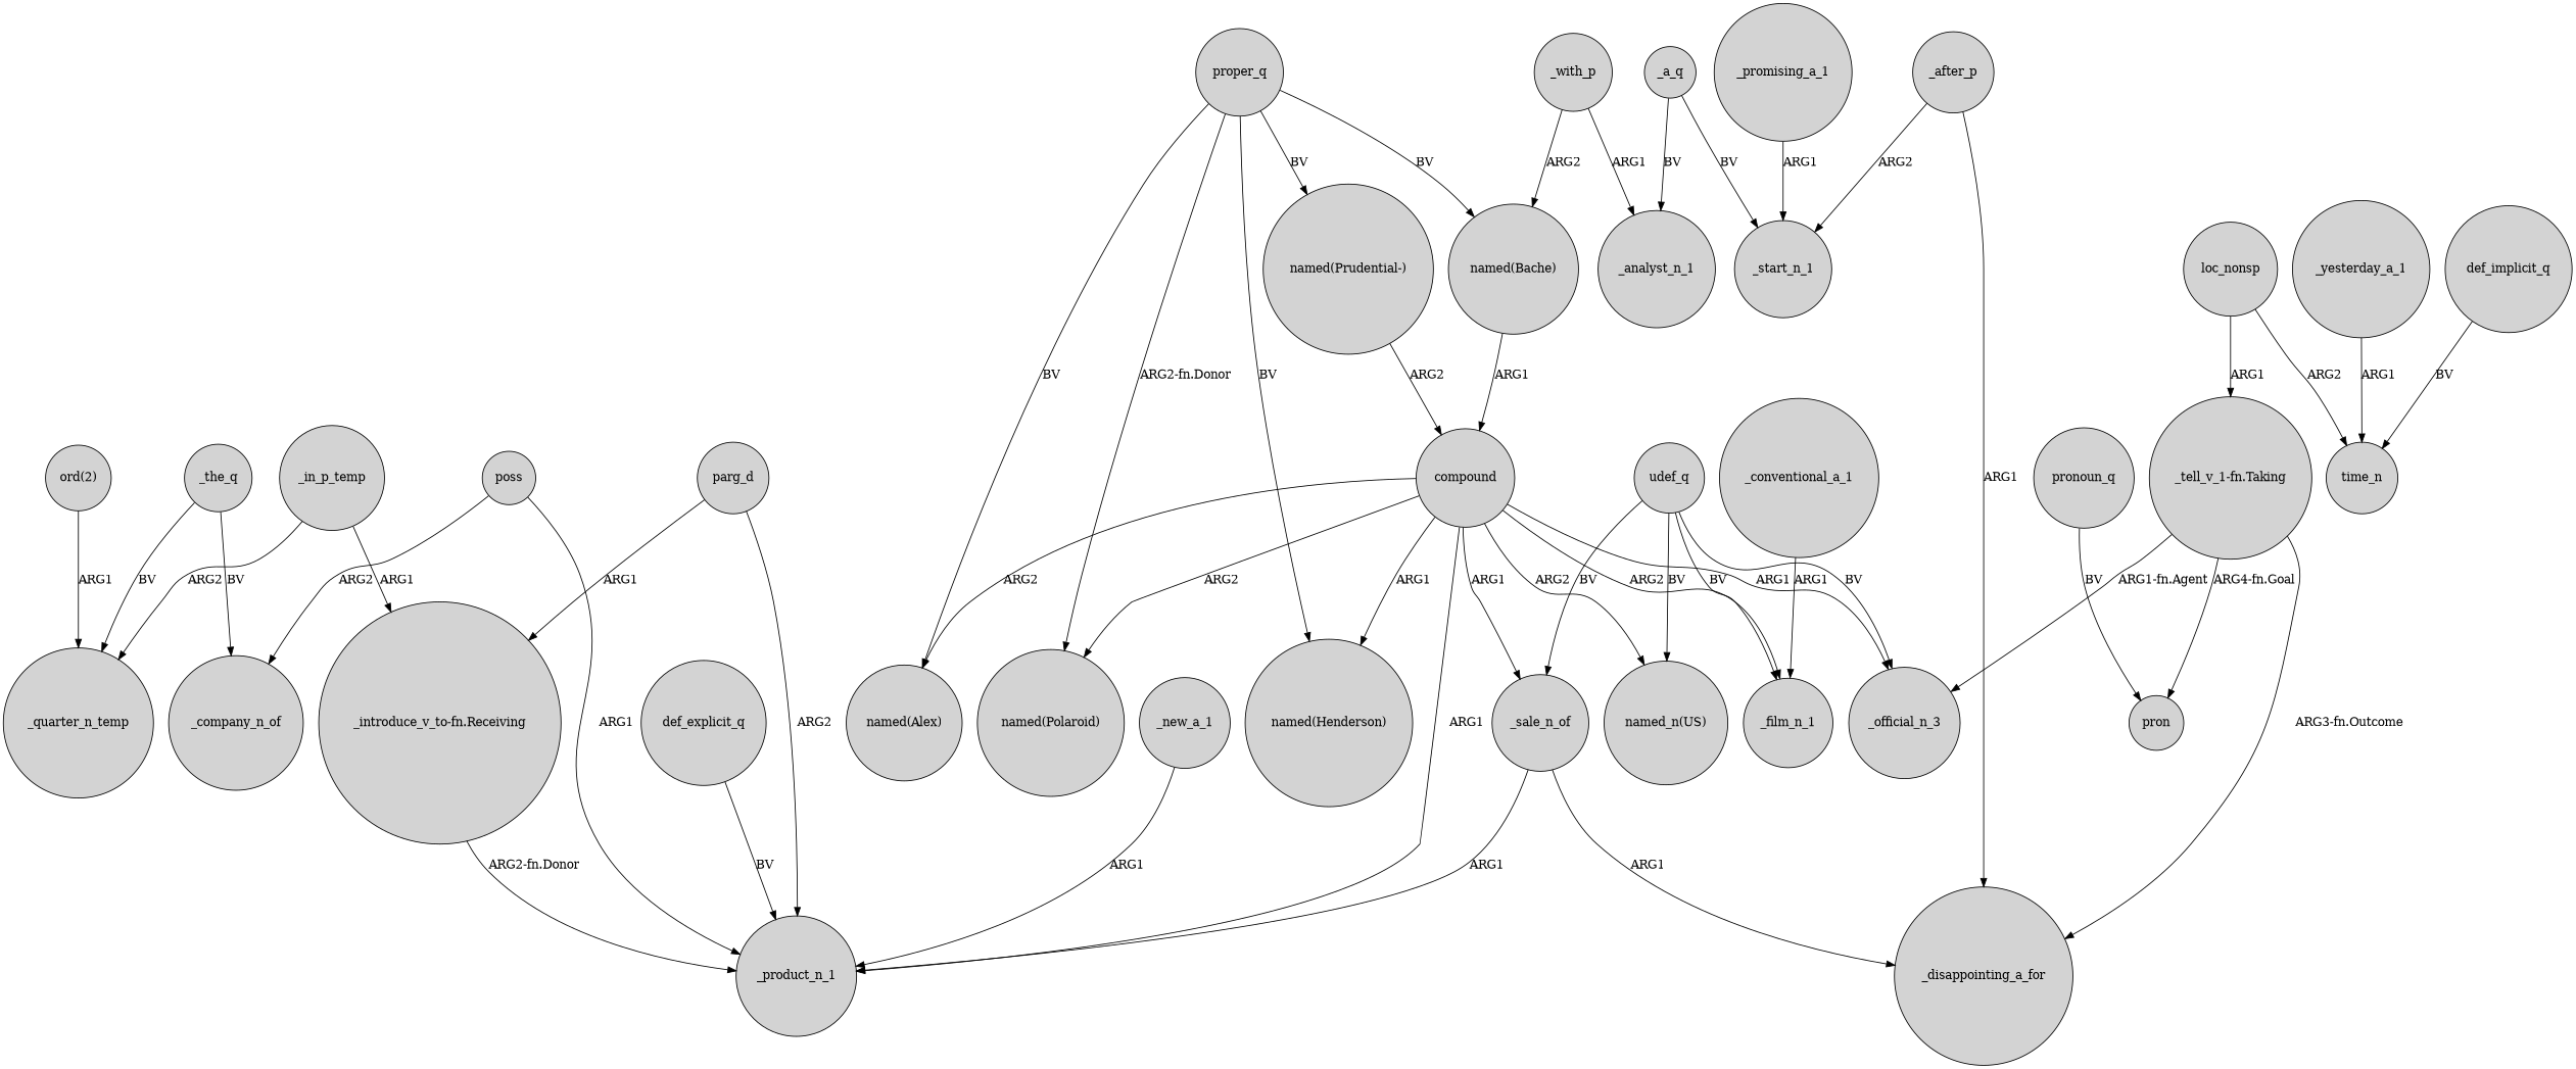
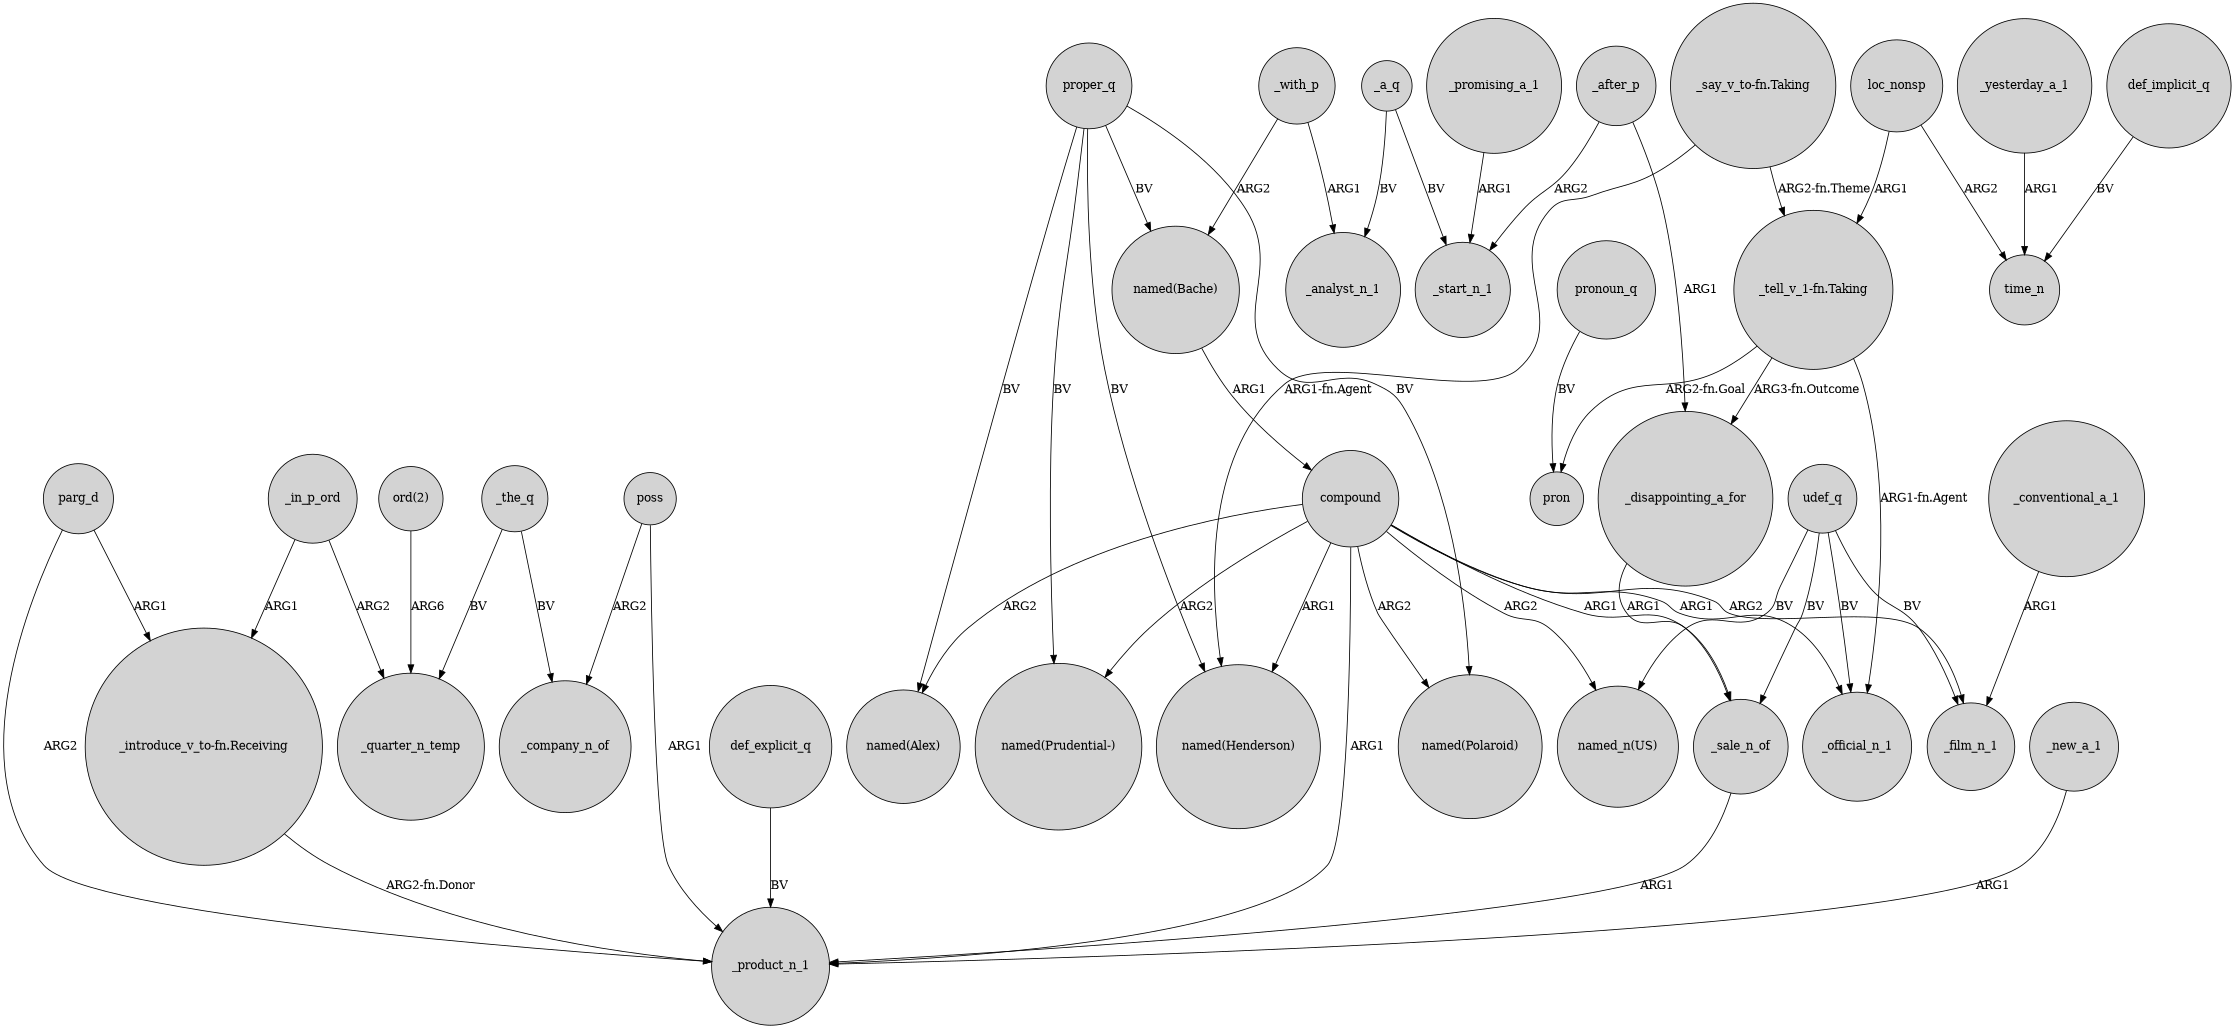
  digraph {
    node [shape=circle style=filled]
    parg_d
    _product_n_1
    "_introduce_v_to-fn.Receiving"
    def_explicit_q
-   _in_p_temp
+   _in_p_temp [label=_in_p_ord]
    _quarter_n_temp
    n7 [label="_tell_v_1-fn.Taking"]
+   "_say_v_to-fn.Taking"
    "named(Henderson)"
-   _official_n_1 [label=_official_n_3]
+   _official_n_1
    _disappointing_a_for
    pron
    _sale_n_of
    proper_q
    "named(Polaroid)"
    "named(Alex)"
    "named(Bache)"
    "named(Prudential-)"
    compound
    _film_n_1
    "named_n(US)"
    _after_p
    _start_n_1
    _the_q
    _company_n_of
    _with_p
    _analyst_n_1
    _yesterday_a_1
    time_n
    udef_q
    _new_a_1
    _a_q
    pronoun_q
    poss
    loc_nonsp
    "ord(2)"
    _conventional_a_1
    def_implicit_q
    _promising_a_1
    parg_d -> _product_n_1 [label=ARG2]
    parg_d -> "_introduce_v_to-fn.Receiving" [label=ARG1]
    "_introduce_v_to-fn.Receiving" -> _product_n_1 [label="ARG2-fn.Donor"]
    def_explicit_q -> _product_n_1 [label=BV]
    _in_p_temp -> "_introduce_v_to-fn.Receiving" [label=ARG1]
    _in_p_temp -> _quarter_n_temp [label=ARG2]
    n7 -> _official_n_1 [label="ARG1-fn.Agent"]
    n7 -> _disappointing_a_for [label="ARG3-fn.Outcome"]
-   n7 -> pron [label="ARG4-fn.Goal"]
-   _sale_n_of -> _disappointing_a_for [label=ARG1]
+   n7 -> pron [label="ARG2-fn.Goal"]
+   "_say_v_to-fn.Taking" -> n7 [label="ARG2-fn.Theme"]
+   "_say_v_to-fn.Taking" -> "named(Henderson)" [label="ARG1-fn.Agent"]
+   _disappointing_a_for -> _sale_n_of [label=ARG1]
    _sale_n_of -> _product_n_1 [label=ARG1]
    proper_q -> "named(Henderson)" [label=BV]
-   proper_q -> "named(Polaroid)" [label="ARG2-fn.Donor"]
+   proper_q -> "named(Polaroid)" [label=BV]
    proper_q -> "named(Alex)" [label=BV]
    proper_q -> "named(Bache)" [label=BV]
    proper_q -> "named(Prudential-)" [label=BV]
    "named(Bache)" -> compound [label=ARG1]
    compound -> _product_n_1 [label=ARG1]
    compound -> "named(Henderson)" [label=ARG1]
    compound -> _official_n_1 [label=ARG1]
    compound -> _sale_n_of [label=ARG1]
    compound -> "named(Polaroid)" [label=ARG2]
    compound -> "named(Alex)" [label=ARG2]
-   "named(Prudential-)" -> compound [label=ARG2]
+   compound -> "named(Prudential-)" [label=ARG2]
    compound -> _film_n_1 [label=ARG2]
    compound -> "named_n(US)" [label=ARG2]
    _after_p -> _disappointing_a_for [label=ARG1]
    _after_p -> _start_n_1 [label=ARG2]
    _the_q -> _quarter_n_temp [label=BV]
    _the_q -> _company_n_of [label=BV]
    _with_p -> "named(Bache)" [label=ARG2]
    _with_p -> _analyst_n_1 [label=ARG1]
    _yesterday_a_1 -> time_n [label=ARG1]
    udef_q -> _official_n_1 [label=BV]
    udef_q -> _sale_n_of [label=BV]
    udef_q -> _film_n_1 [label=BV]
    udef_q -> "named_n(US)" [label=BV]
    _new_a_1 -> _product_n_1 [label=ARG1]
    _a_q -> _start_n_1 [label=BV]
    _a_q -> _analyst_n_1 [label=BV]
    pronoun_q -> pron [label=BV]
    poss -> _product_n_1 [label=ARG1]
    poss -> _company_n_of [label=ARG2]
    loc_nonsp -> n7 [label=ARG1]
    loc_nonsp -> time_n [label=ARG2]
-   "ord(2)" -> _quarter_n_temp [label=ARG1]
+   "ord(2)" -> _quarter_n_temp [label=ARG6]
    _conventional_a_1 -> _film_n_1 [label=ARG1]
    def_implicit_q -> time_n [label=BV]
    _promising_a_1 -> _start_n_1 [label=ARG1]
  }
